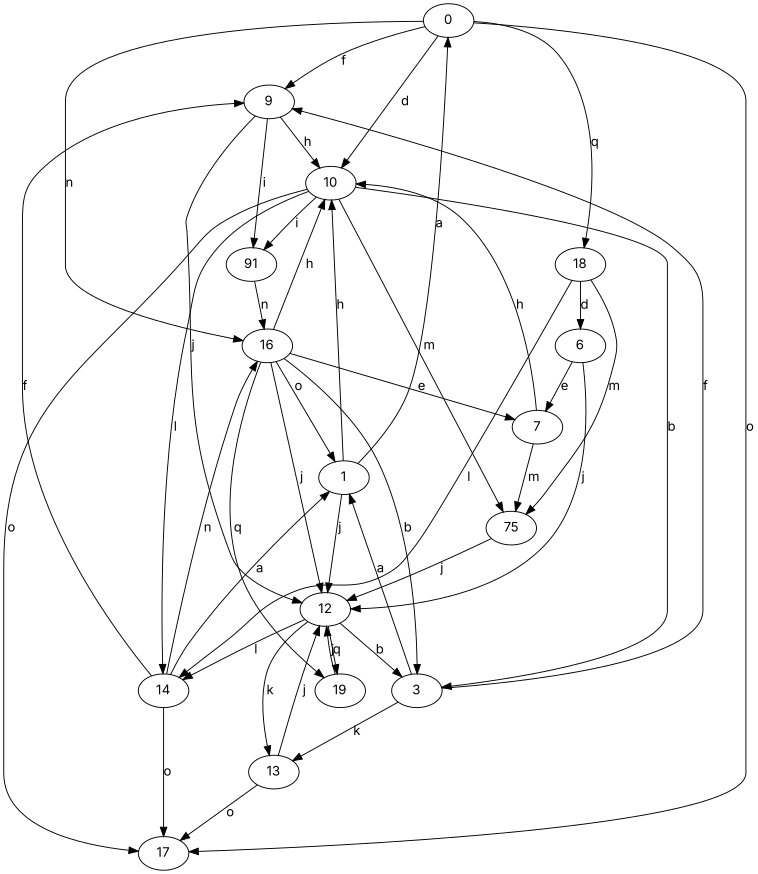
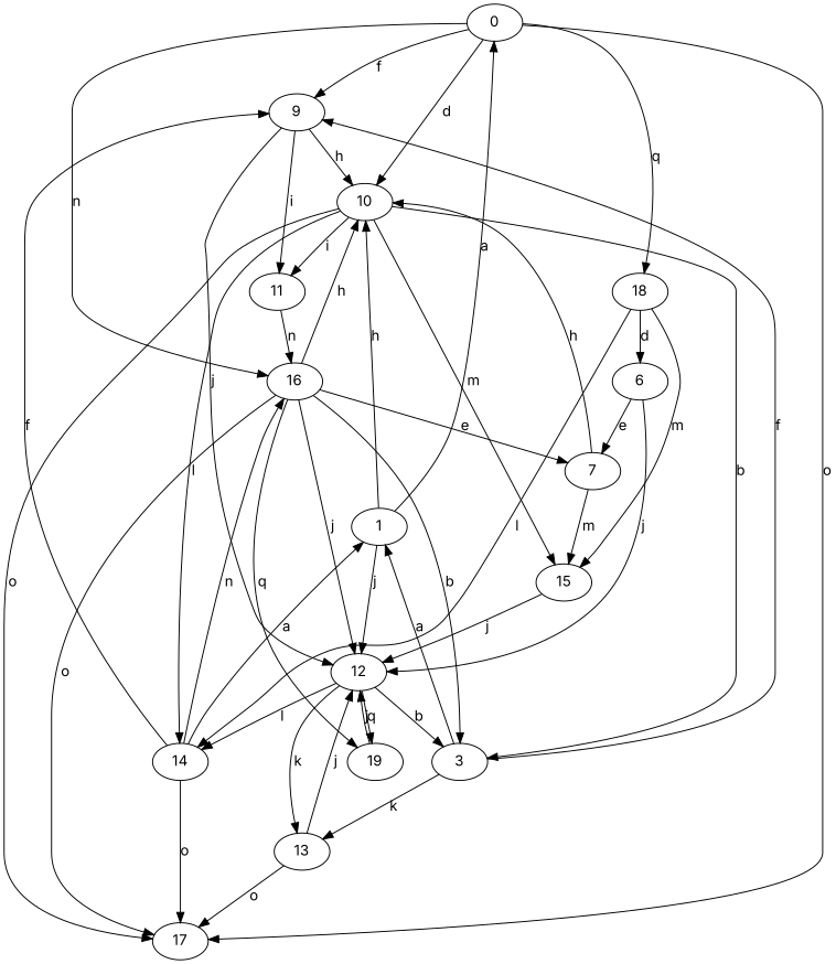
  strict digraph {
    fontname=Inter
    node [fontname=Inter]
    edge [fontname=Inter]
    0
    9
    16
    17
    18
    10
    6
    12
    7
-   11 [label=91]
+   11
    3
    19
-   15 [label=75]
+   15
    14
    1
    13
    0 -> 9 [label=f]
    0 -> 16 [label=n]
    0 -> 17 [label=o]
    0 -> 18 [label=q]
    0 -> 10 [label=d]
    9 -> 10 [label=h]
    9 -> 12 [label=j]
    9 -> 11 [label=i]
-   16 -> 1 [label=o]
+   16 -> 17 [label=o]
    16 -> 10 [label=h]
    16 -> 12 [label=j]
    16 -> 7 [label=e]
    16 -> 3 [label=b]
    16 -> 19 [label=q]
    18 -> 6 [label=d]
    18 -> 15 [label=m]
    18 -> 14 [label=l]
    10 -> 17 [label=o]
    10 -> 11 [label=i]
    10 -> 3 [label=b]
    10 -> 15 [label=m]
    10 -> 14 [label=l]
    6 -> 12 [label=j]
    6 -> 7 [label=e]
    12 -> 3 [label=b]
    12 -> 19 [label=q]
    12 -> 14 [label=l]
    12 -> 13 [label=k]
    7 -> 10 [label=h]
    7 -> 15 [label=m]
    11 -> 16 [label=n]
    3 -> 9 [label=f]
    3 -> 1 [label=a]
    3 -> 13 [label=k]
    19 -> 12 [label=j]
    15 -> 12 [label=j]
    14 -> 9 [label=f]
    14 -> 16 [label=n]
    14 -> 17 [label=o]
    14 -> 1 [label=a]
    1 -> 0 [label=a]
    1 -> 10 [label=h]
    1 -> 12 [label=j]
    13 -> 17 [label=o]
    13 -> 12 [label=j]
  }
